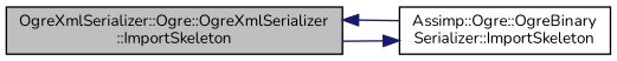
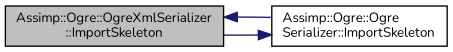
  digraph {
    rankdir=LR
    fontname=Nunito
    node [color=black fontname=Nunito fontsize=10 shape=record style=filled]
    edge [color=midnightblue fontname=Nunito fontsize=10 labelfontname=Helvetica labelfontsize=10 style=solid]
-   n1 [fillcolor=grey75 fontcolor=black height=0.2 label="OgreXmlSerializer::Ogre::OgreXmlSerializer\l::ImportSkeleton" width=0.4]
-   n2 [fillcolor=white height=0.2 label="Assimp::Ogre::OgreBinary\lSerializer::ImportSkeleton" width=0.4]
+   n1 [fillcolor=grey75 fontcolor=black height=0.2 label="Assimp::Ogre::OgreXmlSerializer\l::ImportSkeleton" width=0.4]
+   n2 [fillcolor=white height=0.2 label="Assimp::Ogre::Ogre\lSerializer::ImportSkeleton" width=0.4]
    n1 -> n2
    n2 -> n1
  }
